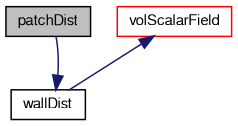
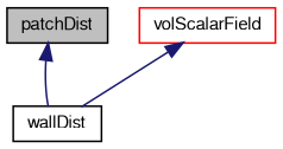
  digraph {
    node [color=black fontname=FreeSans fontsize=10 shape=record]
    edge [color=midnightblue dir=back fontname=FreeSans fontsize=10 labelfontname=FreeSans labelfontsize=10 style=solid]
    n1 [fillcolor=grey75 fontcolor=black height=0.2 label=patchDist style=filled width=0.4]
    n2 [height=0.2 label=wallDist width=0.4]
    n3 [color=red height=0.2 label=volScalarField width=0.4]
-   n2 -> n1
+   n1 -> n2
    n3 -> n2
  }
